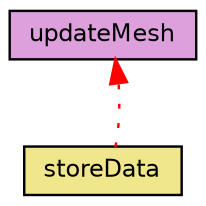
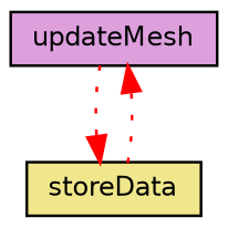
  digraph {
    rankdir=TB
    node [color=black fontname=Helvetica fontsize=10 shape=record style=filled]
    edge [color=red fontname=Helvetica fontsize=10 labelfontname=Helvetica labelfontsize=10 style=dotted arrowhead=normal]
    n1 [fillcolor=plum fontcolor=black height=0.2 label=updateMesh width=0.4]
    n2 [height=0.2 label=storeData width=0.4 fillcolor=khaki]
+   n1 -> n2
    n2 -> n1
  }
